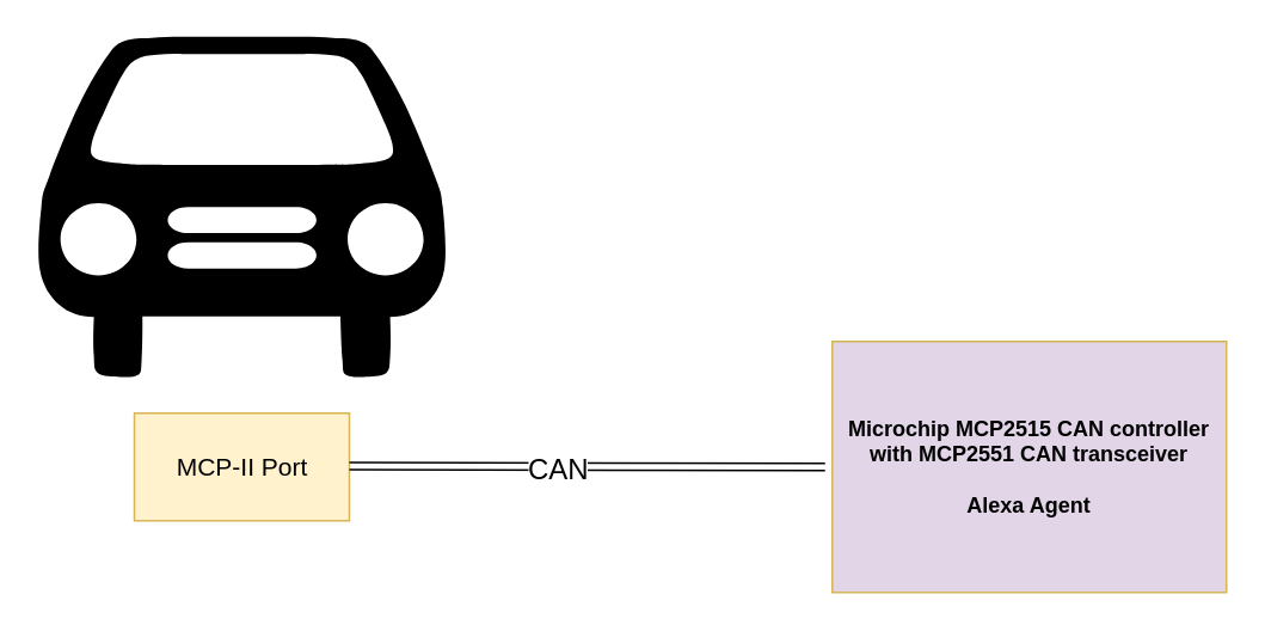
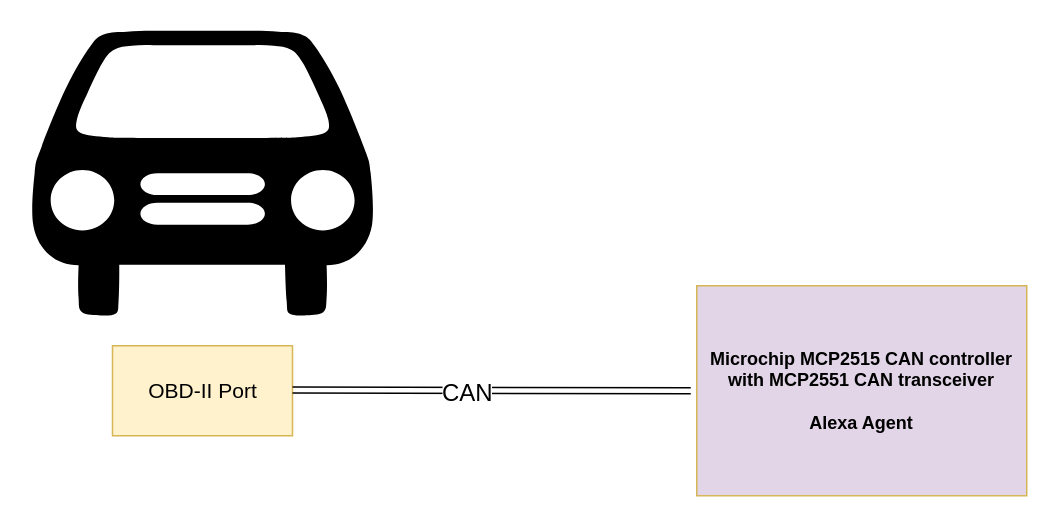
  <mxCell id="0" />
  <mxCell id="1" parent="0" />
- <mxCell id="2" value="&lt;font style=&quot;font-size: 14px&quot;&gt;MCP-II Port&lt;/font&gt;" style="rounded=0;whiteSpace=wrap;html=1;fillColor=#fff2cc;strokeColor=#d6b656;" vertex="1" parent="1"><mxGeometry x="74.5" y="230" width="120" height="60" as="geometry" /></mxCell>
+ <mxCell id="2" value="&lt;font style=&quot;font-size: 14px&quot;&gt;OBD-II Port&lt;/font&gt;" style="rounded=0;whiteSpace=wrap;html=1;fillColor=#fff2cc;strokeColor=#d6b656;" vertex="1" parent="1"><mxGeometry x="74.5" y="230" width="120" height="60" as="geometry" /></mxCell>
  <mxCell id="3" value="" style="shape=mxgraph.signs.transportation.car_1;html=1;fillColor=#000000;strokeColor=none;verticalLabelPosition=bottom;verticalAlign=top;align=center;" vertex="1" parent="1"><mxGeometry x="20" y="20" width="229" height="190" as="geometry" /></mxCell>
  <mxCell id="4" value="" style="shape=link;html=1;" edge="1" parent="1"><mxGeometry width="50" height="50" relative="1" as="geometry"><mxPoint x="194.5" y="259.5" as="sourcePoint" /><mxPoint x="460" y="260" as="targetPoint" /></mxGeometry></mxCell>
  <mxCell id="5" value="&lt;font style=&quot;font-size: 16px&quot;&gt;CAN&lt;/font&gt;" style="text;html=1;resizable=0;points=[];align=center;verticalAlign=middle;labelBackgroundColor=#ffffff;" vertex="1" connectable="0" parent="4"><mxGeometry x="-0.401" y="1" relative="1" as="geometry"><mxPoint x="35.5" y="1.5" as="offset" /></mxGeometry></mxCell>
  <mxCell id="6" value="&lt;div align=&quot;center&quot;&gt;&lt;b&gt;Microchip MCP2515 CAN controller with MCP2551 CAN transceiver&lt;/b&gt;&lt;/div&gt;&lt;div align=&quot;center&quot;&gt;&lt;b&gt;&lt;br&gt;&lt;/b&gt;&lt;/div&gt;&lt;div align=&quot;center&quot;&gt;&lt;b&gt;Alexa Agent&lt;br&gt;&lt;/b&gt;&lt;/div&gt;" style="rounded=0;whiteSpace=wrap;html=1;fillColor=#e1d5e7;strokeColor=#d6b656;" vertex="1" parent="1"><mxGeometry x="464" y="190" width="220" height="140" as="geometry" /></mxCell>
  <mxCell id="7" value="" style="shape=image;html=1;verticalAlign=top;verticalLabelPosition=bottom;labelBackgroundColor=#ffffff;imageAspect=0;aspect=fixed;image=https://cdn4.iconfinder.com/data/icons/logos-and-brands/512/272_Raspberry_Pi_logo-128.png" vertex="1" parent="1"><mxGeometry x="464" y="290" width="38" height="38" as="geometry" /></mxCell>
